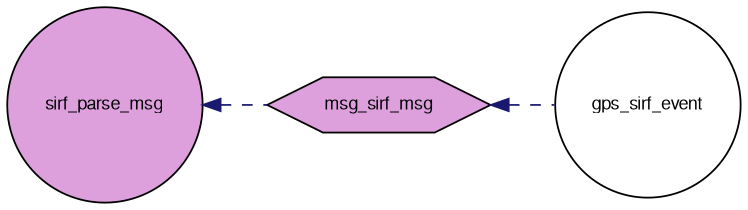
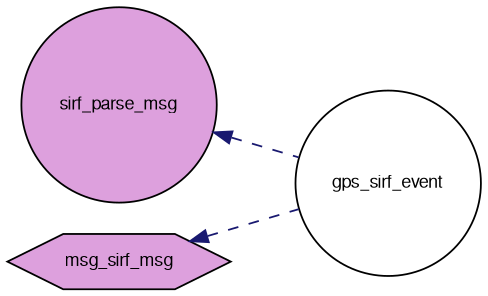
  digraph {
    rankdir=LR
    node [color=black fillcolor=plum fontname=FreeSans fontsize=10 shape=circle style=filled]
    edge [color=midnightblue dir=back fontname=FreeSans fontsize=10 labelfontname=FreeSans labelfontsize=10 style=dashed]
    n1 [fontcolor=black height=0.2 label=sirf_parse_msg width=0.4]
    n2 [height=0.2 label=msg_sirf_msg shape=hexagon width=0.4]
    n3 [fillcolor=white height=0.2 label=gps_sirf_event width=0.4]
-   n1 -> n2
+   n1 -> n3
    n2 -> n3
  }
